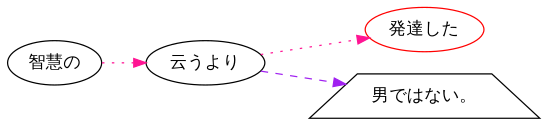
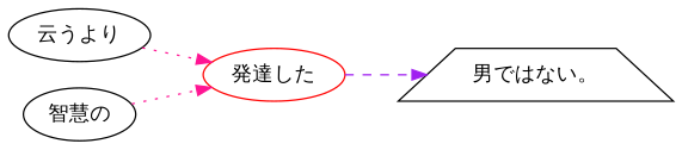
  digraph {
    fontname=Merriweather
    rankdir=LR
    node [color=black fontname=Merriweather shape=ellipse]
    edge [color=deeppink fontname=Merriweather style=dotted]
    n1 [label="云うより"]
    n2 [color=red label="発達した"]
    n3 [label="男ではない。" shape=trapezium]
    n4 [label="智慧の"]
    n1 -> n2
-   n1 -> n3 [color=purple style=dashed]
-   n4 -> n1
+   n2 -> n3 [color=purple style=dashed]
+   n4 -> n2
  }
